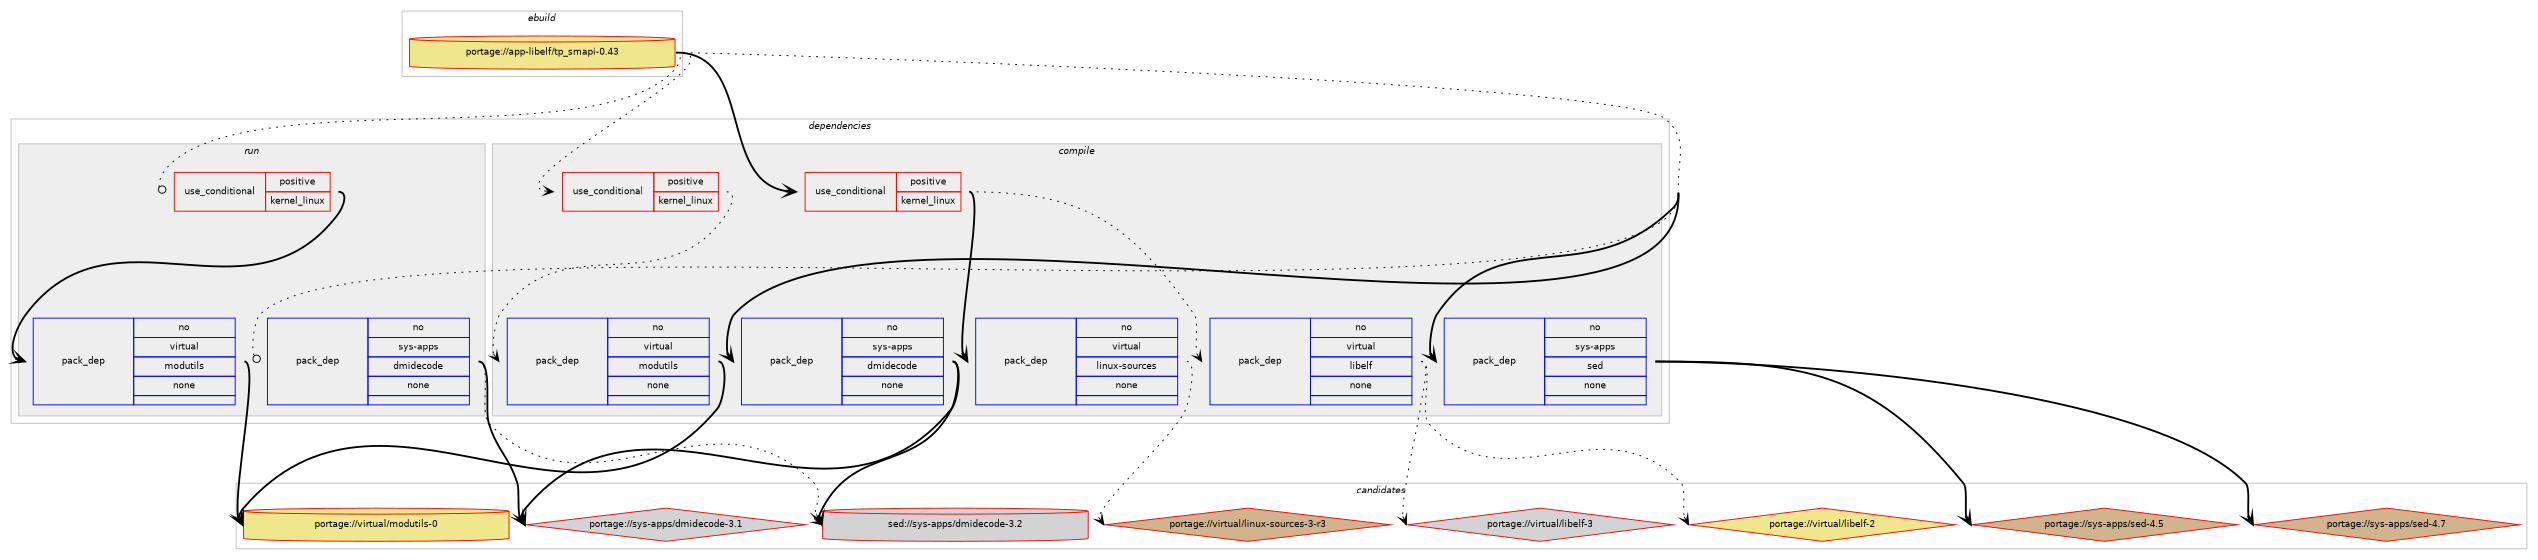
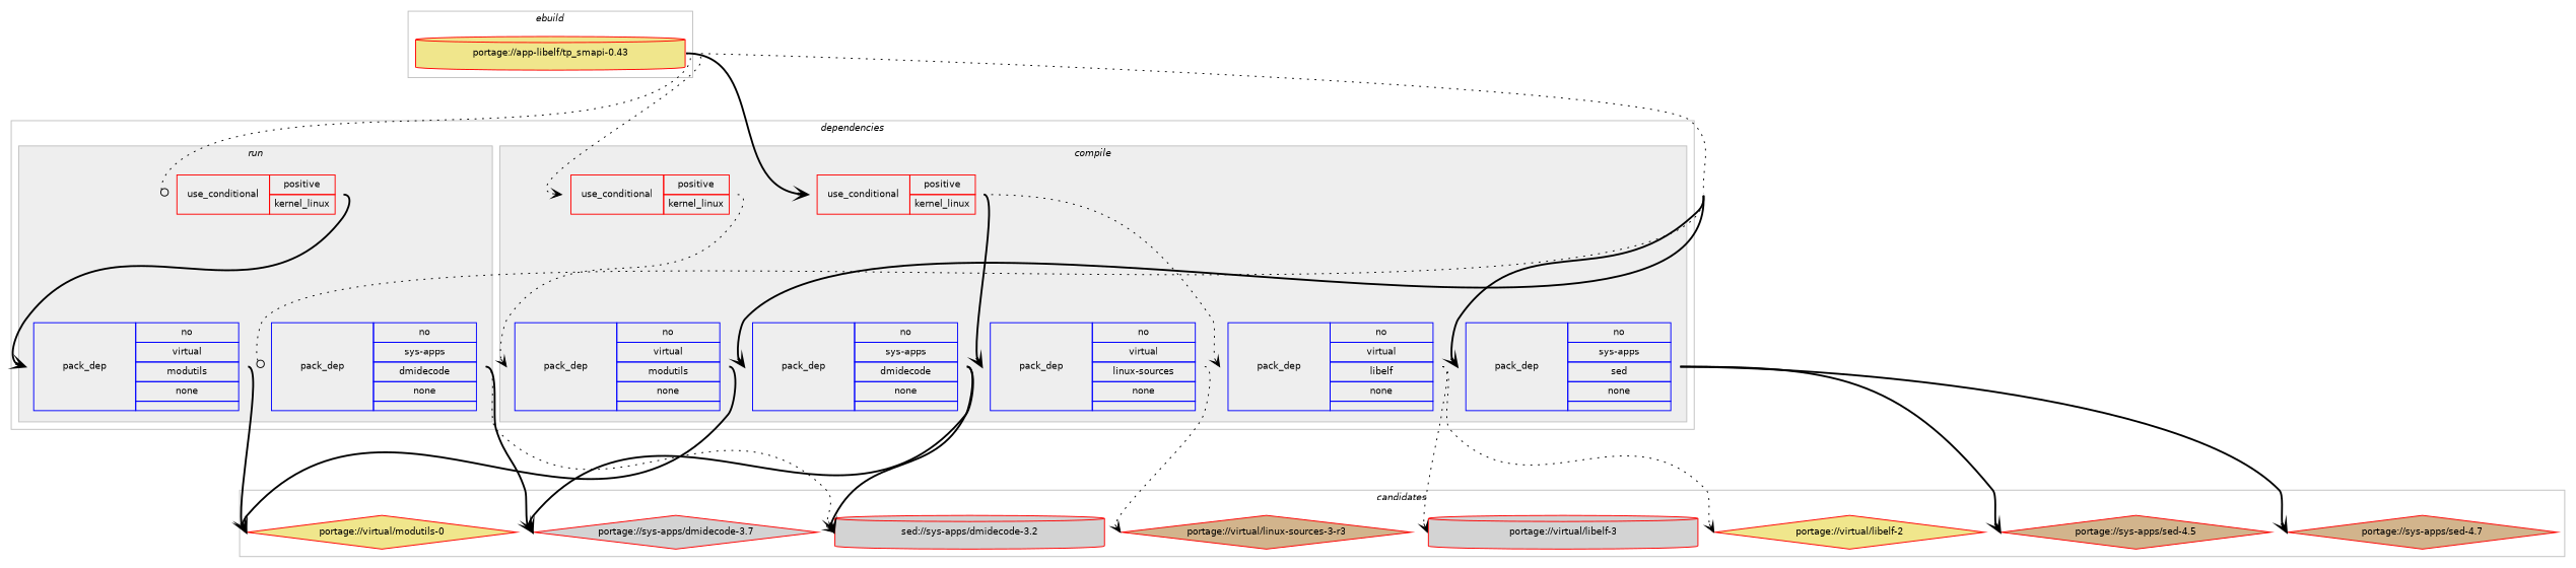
  digraph {
    compound=true
    concentrate=true
    fontname=Helvetica
    fontsize=10
    newrank=true
    rankdir=TB
    ranksep=1.5
    node [color=red fontname=Helvetica fontsize=10 shape=none]
    edge [arrowhead=vee headport=w style=bold tailport=e weight=100]
    n1 [fillcolor=khaki label="portage://app-libelf/tp_smapi-0.43" shape=cylinder style=filled width=4]
    n2 [color=blue label=<<TABLE BORDER="0" CELLBORDER="1" CELLSPACING="0" CELLPADDING="4" WIDTH="220"><TR><TD ROWSPAN="6" CELLPADDING="30">pack_dep</TD></TR><TR><TD WIDTH="110">no</TD></TR><TR><TD>virtual</TD></TR><TR><TD>linux-sources</TD></TR><TR><TD>none</TD></TR><TR><TD></TD></TR></TABLE>>]
    n3 [color=blue label=<<TABLE BORDER="0" CELLBORDER="1" CELLSPACING="0" CELLPADDING="4" WIDTH="220"><TR><TD ROWSPAN="6" CELLPADDING="30">pack_dep</TD></TR><TR><TD WIDTH="110">no</TD></TR><TR><TD>virtual</TD></TR><TR><TD>libelf</TD></TR><TR><TD>none</TD></TR><TR><TD></TD></TR></TABLE>>]
    n4 [label=<<TABLE BORDER="0" CELLBORDER="1" CELLSPACING="0" CELLPADDING="4"><TR><TD ROWSPAN="3" CELLPADDING="10">use_conditional</TD></TR><TR><TD>positive</TD></TR><TR><TD>kernel_linux</TD></TR></TABLE>>]
    n5 [color=blue label=<<TABLE BORDER="0" CELLBORDER="1" CELLSPACING="0" CELLPADDING="4" WIDTH="220"><TR><TD ROWSPAN="6" CELLPADDING="30">pack_dep</TD></TR><TR><TD WIDTH="110">no</TD></TR><TR><TD>virtual</TD></TR><TR><TD>modutils</TD></TR><TR><TD>none</TD></TR><TR><TD></TD></TR></TABLE>>]
    n6 [label=<<TABLE BORDER="0" CELLBORDER="1" CELLSPACING="0" CELLPADDING="4"><TR><TD ROWSPAN="3" CELLPADDING="10">use_conditional</TD></TR><TR><TD>positive</TD></TR><TR><TD>kernel_linux</TD></TR></TABLE>>]
    n7 [color=blue label=<<TABLE BORDER="0" CELLBORDER="1" CELLSPACING="0" CELLPADDING="4" WIDTH="220"><TR><TD ROWSPAN="6" CELLPADDING="30">pack_dep</TD></TR><TR><TD WIDTH="110">no</TD></TR><TR><TD>sys-apps</TD></TR><TR><TD>dmidecode</TD></TR><TR><TD>none</TD></TR><TR><TD></TD></TR></TABLE>>]
    n8 [color=blue label=<<TABLE BORDER="0" CELLBORDER="1" CELLSPACING="0" CELLPADDING="4" WIDTH="220"><TR><TD ROWSPAN="6" CELLPADDING="30">pack_dep</TD></TR><TR><TD WIDTH="110">no</TD></TR><TR><TD>sys-apps</TD></TR><TR><TD>sed</TD></TR><TR><TD>none</TD></TR><TR><TD></TD></TR></TABLE>>]
    n9 [color=blue label=<<TABLE BORDER="0" CELLBORDER="1" CELLSPACING="0" CELLPADDING="4" WIDTH="220"><TR><TD ROWSPAN="6" CELLPADDING="30">pack_dep</TD></TR><TR><TD WIDTH="110">no</TD></TR><TR><TD>virtual</TD></TR><TR><TD>modutils</TD></TR><TR><TD>none</TD></TR><TR><TD></TD></TR></TABLE>>]
    n10 [label=<<TABLE BORDER="0" CELLBORDER="1" CELLSPACING="0" CELLPADDING="4"><TR><TD ROWSPAN="3" CELLPADDING="10">use_conditional</TD></TR><TR><TD>positive</TD></TR><TR><TD>kernel_linux</TD></TR></TABLE>>]
    n11 [color=blue label=<<TABLE BORDER="0" CELLBORDER="1" CELLSPACING="0" CELLPADDING="4" WIDTH="220"><TR><TD ROWSPAN="6" CELLPADDING="30">pack_dep</TD></TR><TR><TD WIDTH="110">no</TD></TR><TR><TD>sys-apps</TD></TR><TR><TD>dmidecode</TD></TR><TR><TD>none</TD></TR><TR><TD></TD></TR></TABLE>>]
    n12 [fillcolor=tan label="portage://virtual/linux-sources-3-r3" shape=diamond style=filled width=4]
-   n13 [fillcolor=lightgrey label="portage://virtual/libelf-3" shape=diamond style=filled width=4]
+   n13 [fillcolor=lightgrey label="portage://virtual/libelf-3" shape=cylinder style=filled width=4]
    n14 [fillcolor=khaki label="portage://virtual/libelf-2" shape=diamond style=filled width=4]
-   n15 [fillcolor=khaki label="portage://virtual/modutils-0" shape=cylinder style=filled width=4]
+   n15 [fillcolor=khaki label="portage://virtual/modutils-0" shape=diamond style=filled width=4]
    n16 [fillcolor=lightgrey label="sed://sys-apps/dmidecode-3.2" shape=cylinder style=filled width=4]
-   n17 [fillcolor=lightgrey label="portage://sys-apps/dmidecode-3.1" shape=diamond style=filled width=4]
+   n17 [fillcolor=lightgrey label="portage://sys-apps/dmidecode-3.7" shape=diamond style=filled width=4]
    n18 [fillcolor=tan label="portage://sys-apps/sed-4.7" shape=diamond style=filled width=4]
    n19 [fillcolor=tan label="portage://sys-apps/sed-4.5" shape=diamond style=filled width=4]
    subgraph cluster_1 {
      color=gray
      label=<<i>ebuild</i>>
      rank=same
      n1
    }
    subgraph cluster_2 {
      color=gray
      label=<<i>dependencies</i>>
      subgraph cluster_3 {
        color=gray
        fillcolor="#eeeeee"
        label=<<i>compile</i>>
        style=filled
        subgraph sub_4 {
          color=gray
          fillcolor="#eeeeee"
          label=<<i>compile</i>>
          style=filled
          n4
          subgraph sub_5 {
            color=gray
            fillcolor="#eeeeee"
            label=<<i>compile</i>>
            style=filled
            n2
          }
          subgraph sub_6 {
            color=gray
            fillcolor="#eeeeee"
            label=<<i>compile</i>>
            style=filled
            n3
          }
        }
        subgraph sub_7 {
          color=gray
          fillcolor="#eeeeee"
          label=<<i>compile</i>>
          style=filled
          n6
          subgraph sub_8 {
            color=gray
            fillcolor="#eeeeee"
            label=<<i>compile</i>>
            style=filled
            n5
          }
        }
        subgraph sub_9 {
          color=gray
          fillcolor="#eeeeee"
          label=<<i>compile</i>>
          style=filled
          n7
        }
        subgraph sub_10 {
          color=gray
          fillcolor="#eeeeee"
          label=<<i>compile</i>>
          style=filled
          n8
        }
      }
      subgraph cluster_11 {
        color=gray
        fillcolor="#eeeeee"
        label=<<i>compile and run</i>>
        style=filled
      }
      subgraph cluster_12 {
        color=gray
        fillcolor="#eeeeee"
        label=<<i>run</i>>
        style=filled
        subgraph sub_13 {
          color=gray
          fillcolor="#eeeeee"
          label=<<i>run</i>>
          style=filled
          n10
          subgraph sub_14 {
            color=gray
            fillcolor="#eeeeee"
            label=<<i>run</i>>
            style=filled
            n9
          }
        }
        subgraph sub_15 {
          color=gray
          fillcolor="#eeeeee"
          label=<<i>run</i>>
          style=filled
          n11
        }
      }
    }
    subgraph cluster_16 {
      color=gray
      label=<<i>candidates</i>>
      rank=same
      subgraph sub_17 {
        color=black
        label=<<i>candidates</i>>
        nodesep=1
        rank=same
        n12
      }
      subgraph sub_18 {
        color=black
        label=<<i>candidates</i>>
        nodesep=1
        rank=same
        n13
        n14
      }
      subgraph sub_19 {
        color=black
        label=<<i>candidates</i>>
        nodesep=1
        rank=same
        n15
      }
      subgraph sub_20 {
        color=black
        label=<<i>candidates</i>>
        nodesep=1
        rank=same
        n16
        n17
      }
      subgraph sub_21 {
        color=black
        label=<<i>candidates</i>>
        nodesep=1
        rank=same
        n18
        n19
      }
      subgraph sub_22 {
        color=black
        label=<<i>candidates</i>>
        nodesep=1
        rank=same
        n15
      }
      subgraph sub_23 {
        color=black
        label=<<i>candidates</i>>
        nodesep=1
        rank=same
        n16
        n17
      }
    }
    n1 -> n4 [weight=20]
    n1 -> n6 [style=dotted weight=20]
    n1 -> n7 [weight=20]
    n1 -> n8 [weight=20]
    n1 -> n10 [arrowhead=odot style=dotted weight=20]
    n1 -> n11 [arrowhead=odot style=dotted weight=20]
    n2 -> n12 [style=dotted]
    n3 -> n13 [style=dotted]
    n3 -> n14 [style=dotted]
    n4 -> n2 [weight=20]
    n4 -> n3 [style=dotted weight=20]
    n5 -> n15
    n6 -> n5 [style=dotted weight=20]
    n7 -> n16
    n7 -> n17
    n8 -> n18
    n8 -> n19
    n9 -> n15
    n10 -> n9 [weight=20]
    n11 -> n16 [style=dotted]
    n11 -> n17
  }
